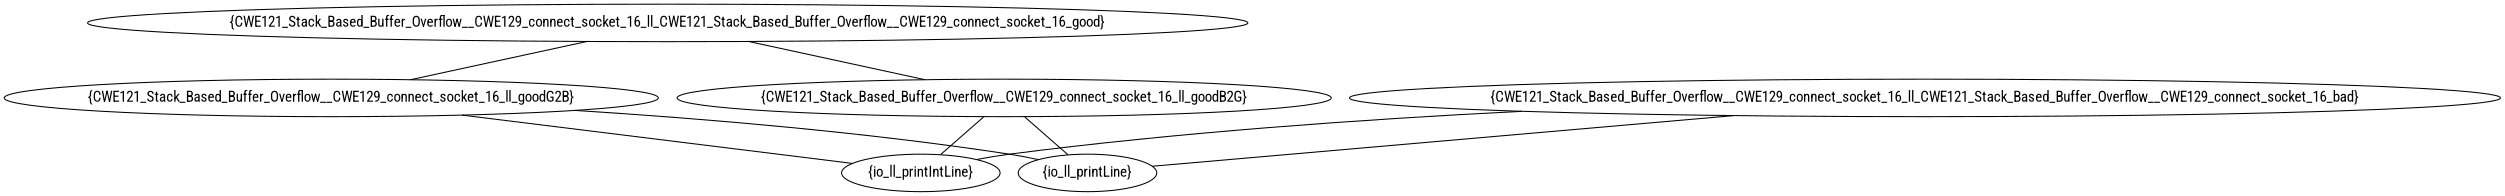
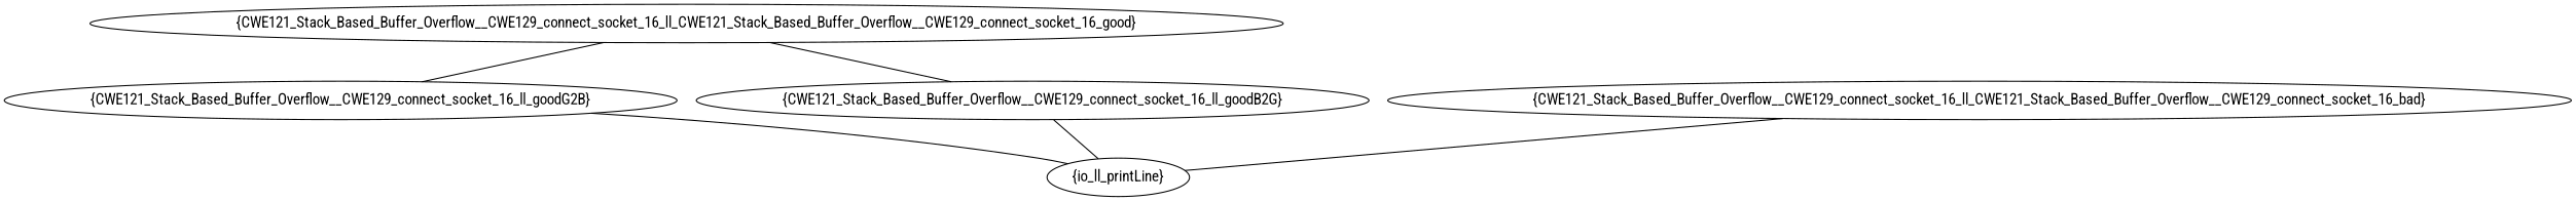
  graph {
    fontname="Roboto Condensed"
    node [fontname="Roboto Condensed"]
    edge [fontname="Roboto Condensed"]
    n1 [label="{CWE121_Stack_Based_Buffer_Overflow__CWE129_connect_socket_16_ll_goodB2G}"]
-   n2 [label="{io_ll_printIntLine}"]
    n3 [label="{io_ll_printLine}"]
    n4 [label="{CWE121_Stack_Based_Buffer_Overflow__CWE129_connect_socket_16_ll_CWE121_Stack_Based_Buffer_Overflow__CWE129_connect_socket_16_good}"]
    n5 [label="{CWE121_Stack_Based_Buffer_Overflow__CWE129_connect_socket_16_ll_goodG2B}"]
    n6 [label="{CWE121_Stack_Based_Buffer_Overflow__CWE129_connect_socket_16_ll_CWE121_Stack_Based_Buffer_Overflow__CWE129_connect_socket_16_bad}"]
-   n1 -- n2
    n1 -- n3
    n4 -- n1
    n4 -- n5
-   n5 -- n2
    n5 -- n3
-   n6 -- n2
    n6 -- n3
  }
